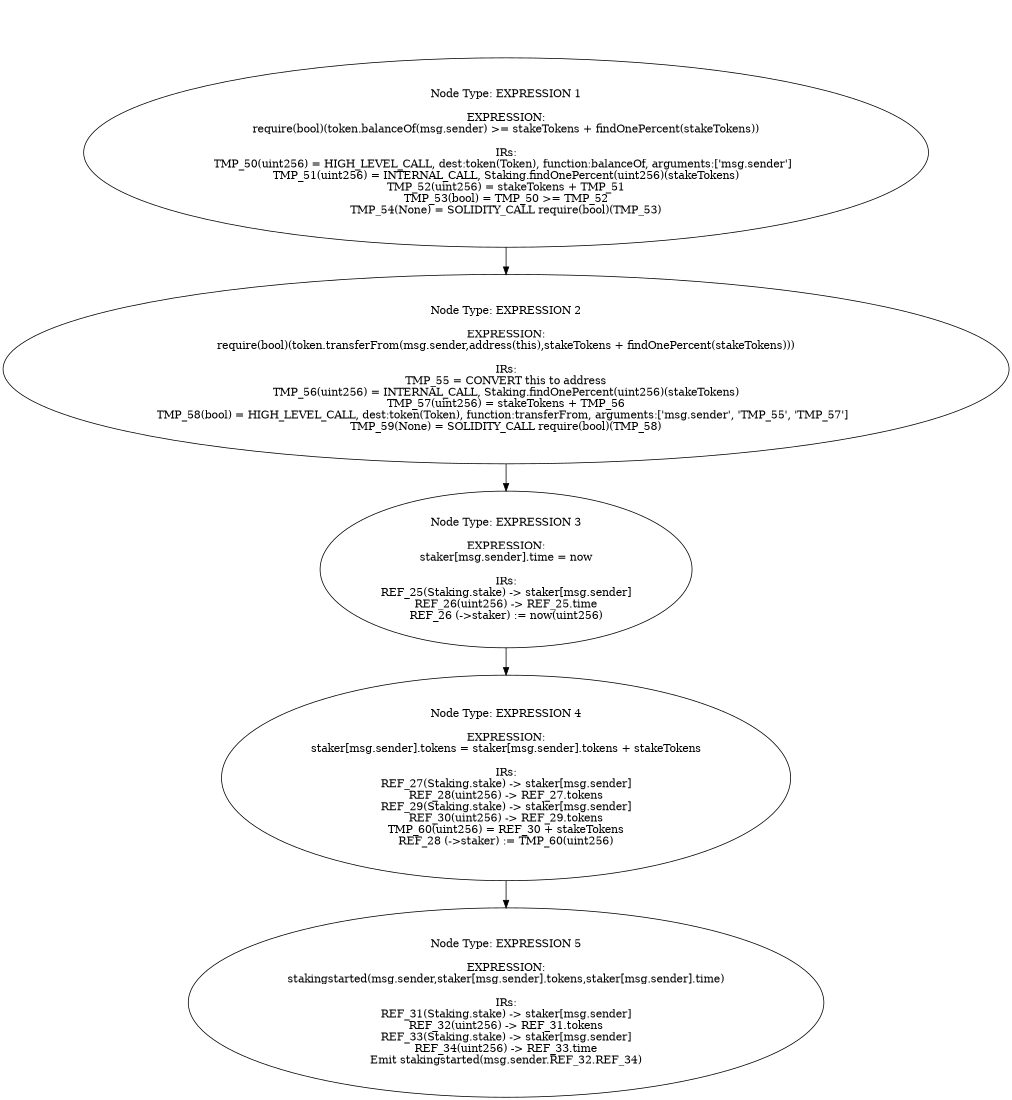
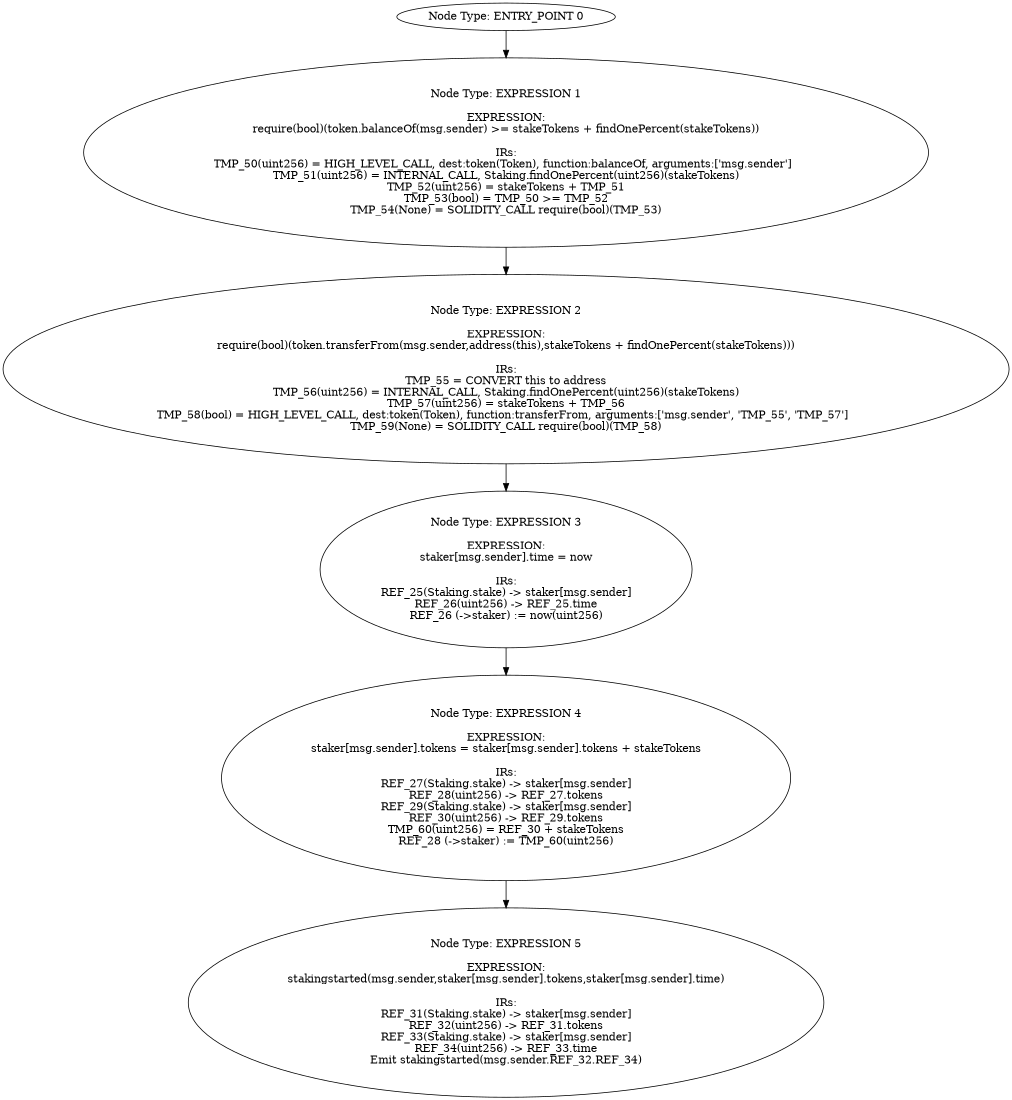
  digraph {
+   n1 [label="Node Type: ENTRY_POINT 0\n"]
    n2 [label="Node Type: EXPRESSION 1\n\nEXPRESSION:\nrequire(bool)(token.balanceOf(msg.sender) >= stakeTokens + findOnePercent(stakeTokens))\n\nIRs:\nTMP_50(uint256) = HIGH_LEVEL_CALL, dest:token(Token), function:balanceOf, arguments:['msg.sender']  \nTMP_51(uint256) = INTERNAL_CALL, Staking.findOnePercent(uint256)(stakeTokens)\nTMP_52(uint256) = stakeTokens + TMP_51\nTMP_53(bool) = TMP_50 >= TMP_52\nTMP_54(None) = SOLIDITY_CALL require(bool)(TMP_53)"]
    n3 [label="Node Type: EXPRESSION 2\n\nEXPRESSION:\nrequire(bool)(token.transferFrom(msg.sender,address(this),stakeTokens + findOnePercent(stakeTokens)))\n\nIRs:\nTMP_55 = CONVERT this to address\nTMP_56(uint256) = INTERNAL_CALL, Staking.findOnePercent(uint256)(stakeTokens)\nTMP_57(uint256) = stakeTokens + TMP_56\nTMP_58(bool) = HIGH_LEVEL_CALL, dest:token(Token), function:transferFrom, arguments:['msg.sender', 'TMP_55', 'TMP_57']  \nTMP_59(None) = SOLIDITY_CALL require(bool)(TMP_58)"]
    n4 [label="Node Type: EXPRESSION 3\n\nEXPRESSION:\nstaker[msg.sender].time = now\n\nIRs:\nREF_25(Staking.stake) -> staker[msg.sender]\nREF_26(uint256) -> REF_25.time\nREF_26 (->staker) := now(uint256)"]
    n5 [label="Node Type: EXPRESSION 4\n\nEXPRESSION:\nstaker[msg.sender].tokens = staker[msg.sender].tokens + stakeTokens\n\nIRs:\nREF_27(Staking.stake) -> staker[msg.sender]\nREF_28(uint256) -> REF_27.tokens\nREF_29(Staking.stake) -> staker[msg.sender]\nREF_30(uint256) -> REF_29.tokens\nTMP_60(uint256) = REF_30 + stakeTokens\nREF_28 (->staker) := TMP_60(uint256)"]
    n6 [label="Node Type: EXPRESSION 5\n\nEXPRESSION:\nstakingstarted(msg.sender,staker[msg.sender].tokens,staker[msg.sender].time)\n\nIRs:\nREF_31(Staking.stake) -> staker[msg.sender]\nREF_32(uint256) -> REF_31.tokens\nREF_33(Staking.stake) -> staker[msg.sender]\nREF_34(uint256) -> REF_33.time\nEmit stakingstarted(msg.sender.REF_32.REF_34)"]
+   n1 -> n2
    n2 -> n3
    n3 -> n4
    n4 -> n5
    n5 -> n6
  }
